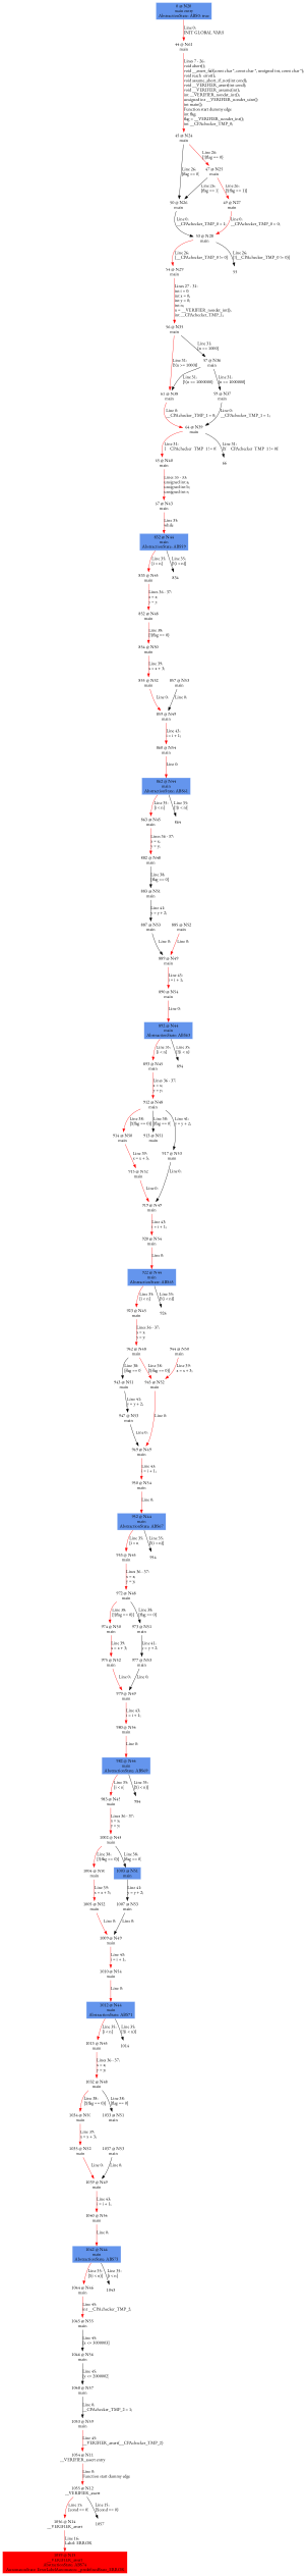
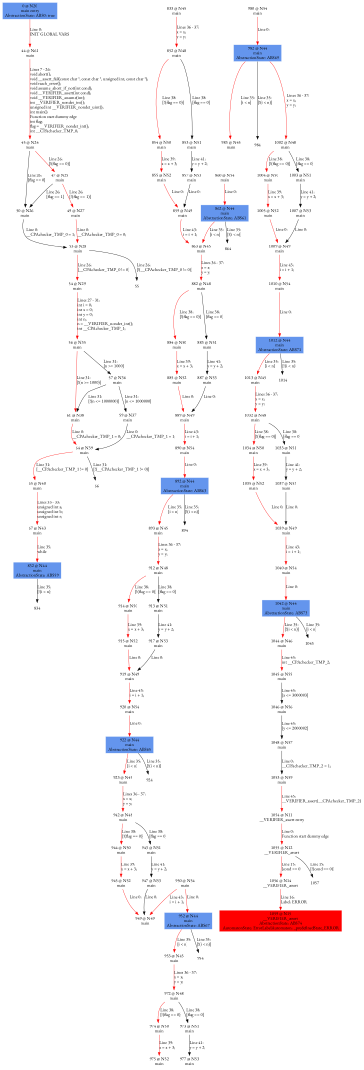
  digraph {
    fontname="EB Garamond"
    node [color=white fontname="EB Garamond" shape=box style=filled]
    edge [color=red fontname="EB Garamond"]
    n1 [fillcolor=cornflowerblue label="0 @ N20\nmain entry\nAbstractionState: ABS0: true\n"]
    n2 [label="44 @ N61\nmain\n"]
    n3 [label="45 @ N24\nmain\n"]
    n4 [label="50 @ N26\nmain\n"]
    n5 [label="47 @ N25\nmain\n"]
    n6 [label="53 @ N28\nmain\n"]
    n7 [label="49 @ N27\nmain\n"]
    n8 [label="54 @ N29\nmain\n"]
    55
    n10 [label="56 @ N35\nmain\n"]
    n11 [label="61 @ N38\nmain\n"]
    n12 [label="57 @ N36\nmain\n"]
    n13 [label="64 @ N39\nmain\n"]
    n14 [label="59 @ N37\nmain\n"]
    n15 [label="65 @ N40\nmain\n"]
    66
    n17 [label="67 @ N43\nmain\n"]
    n18 [fillcolor=cornflowerblue label="832 @ N44\nmain\nAbstractionState: ABS59\n"]
    n19 [label="833 @ N45\nmain\n"]
    834
    n21 [label="852 @ N48\nmain\n"]
    n22 [label="854 @ N50\nmain\n"]
+   n23 [label="853 @ N51\nmain\n"]
    n24 [label="855 @ N52\nmain\n"]
    n25 [label="857 @ N53\nmain\n"]
    n26 [label="859 @ N49\nmain\n"]
    n27 [label="860 @ N54\nmain\n"]
    n28 [fillcolor=cornflowerblue label="862 @ N44\nmain\nAbstractionState: ABS61\n"]
    n29 [label="863 @ N45\nmain\n"]
    864
    n31 [label="882 @ N48\nmain\n"]
+   n32 [label="884 @ N50\nmain\n"]
    n33 [label="883 @ N51\nmain\n"]
    n34 [label="885 @ N52\nmain\n"]
    n35 [label="887 @ N53\nmain\n"]
    n36 [label="889 @ N49\nmain\n"]
    n37 [label="890 @ N54\nmain\n"]
    n38 [fillcolor=cornflowerblue label="892 @ N44\nmain\nAbstractionState: ABS63\n"]
    n39 [label="893 @ N45\nmain\n"]
    894
    n41 [label="912 @ N48\nmain\n"]
    n42 [label="914 @ N50\nmain\n"]
    n43 [label="913 @ N51\nmain\n"]
    n44 [label="915 @ N52\nmain\n"]
    n45 [label="917 @ N53\nmain\n"]
    n46 [label="919 @ N49\nmain\n"]
    n47 [label="920 @ N54\nmain\n"]
    n48 [fillcolor=cornflowerblue label="922 @ N44\nmain\nAbstractionState: ABS65\n"]
    n49 [label="923 @ N45\nmain\n"]
    924
    n51 [label="942 @ N48\nmain\n"]
    n52 [label="944 @ N50\nmain\n"]
    n53 [label="943 @ N51\nmain\n"]
    n54 [label="945 @ N52\nmain\n"]
    n55 [label="947 @ N53\nmain\n"]
    n56 [label="949 @ N49\nmain\n"]
    n57 [label="950 @ N54\nmain\n"]
    n58 [fillcolor=cornflowerblue label="952 @ N44\nmain\nAbstractionState: ABS67\n"]
    n59 [label="953 @ N45\nmain\n"]
    954
    n61 [label="972 @ N48\nmain\n"]
    n62 [label="974 @ N50\nmain\n"]
    n63 [label="973 @ N51\nmain\n"]
    n64 [label="975 @ N52\nmain\n"]
    n65 [label="977 @ N53\nmain\n"]
-   n66 [label="979 @ N49\nmain\n"]
    n67 [label="980 @ N54\nmain\n"]
    n68 [fillcolor=cornflowerblue label="982 @ N44\nmain\nAbstractionState: ABS69\n"]
    n69 [label="983 @ N45\nmain\n"]
    984
    n71 [label="1002 @ N48\nmain\n"]
    n72 [label="1004 @ N50\nmain\n"]
-   n73 [label="1003 @ N51\nmain\n" fillcolor=cornflowerblue]
+   n73 [label="1003 @ N51\nmain\n"]
    n74 [label="1005 @ N52\nmain\n"]
    n75 [label="1007 @ N53\nmain\n"]
    n76 [label="1009 @ N49\nmain\n"]
    n77 [label="1010 @ N54\nmain\n"]
    n78 [fillcolor=cornflowerblue label="1012 @ N44\nmain\nAbstractionState: ABS71\n"]
    n79 [label="1013 @ N45\nmain\n"]
    1014
    n81 [label="1032 @ N48\nmain\n"]
    n82 [label="1034 @ N50\nmain\n"]
    n83 [label="1033 @ N51\nmain\n"]
    n84 [label="1035 @ N52\nmain\n"]
    n85 [label="1037 @ N53\nmain\n"]
    n86 [label="1039 @ N49\nmain\n"]
    n87 [label="1040 @ N54\nmain\n"]
    n88 [fillcolor=cornflowerblue label="1042 @ N44\nmain\nAbstractionState: ABS73\n"]
    n89 [label="1044 @ N46\nmain\n"]
    1043
    n91 [label="1045 @ N55\nmain\n"]
    n92 [label="1046 @ N56\nmain\n"]
    n93 [label="1048 @ N57\nmain\n"]
    n94 [label="1053 @ N59\nmain\n"]
    n95 [label="1054 @ N11\n__VERIFIER_assert entry\n"]
    n96 [label="1055 @ N12\n__VERIFIER_assert\n"]
    n97 [label="1056 @ N14\n__VERIFIER_assert\n"]
    1057
    n99 [fillcolor=red label="1059 @ N15\n__VERIFIER_assert\nAbstractionState: ABS74\n AutomatonState: ErrorLabelAutomaton: _predefinedState_ERROR\n"]
    n1 -> n2 [label="Line 0: \lINIT GLOBAL VARS\l"]
    n2 -> n3 [label="Lines 7 - 26: \lvoid abort();\lvoid __assert_fail(const char *, const char *, unsigned int, const char *);\lvoid reach_error();\lvoid assume_abort_if_not(int cond);\lvoid __VERIFIER_assert(int cond);\lvoid __VERIFIER_assume(int);\lint __VERIFIER_nondet_int();\lunsigned int __VERIFIER_nondet_uint();\lint main();\lFunction start dummy edge\lint flag;\lflag = __VERIFIER_nondet_int();\lint __CPAchecker_TMP_0;\l"]
    n3 -> n4 [label="Line 26: \l[flag == 0]\l" color=""]
    n3 -> n5 [label="Line 26: \l[!(flag == 0)]\l"]
    n4 -> n6 [label="Line 0: \l__CPAchecker_TMP_0 = 1;\l" color=""]
    n5 -> n4 [label="Line 26: \l[flag == 1]\l" color=""]
    n5 -> n7 [label="Line 26: \l[!(flag == 1)]\l"]
    n6 -> n8 [label="Line 26: \l[__CPAchecker_TMP_0 != 0]\l"]
    n6 -> 55 [label="Line 26: \l[!(__CPAchecker_TMP_0 != 0)]\l" color=""]
    n7 -> n6 [label="Line 0: \l__CPAchecker_TMP_0 = 0;\l"]
    n8 -> n10 [label="Lines 27 - 31: \lint i = 0;\lint x = 0;\lint y = 0;\lint n;\ln = __VERIFIER_nondet_int();\lint __CPAchecker_TMP_1;\l"]
    n10 -> n11 [label="Line 31: \l[!(n >= 1000)]\l"]
    n10 -> n12 [label="Line 31: \l[n >= 1000]\l" color=""]
    n11 -> n13 [label="Line 0: \l__CPAchecker_TMP_1 = 0;\l"]
    n12 -> n11 [label="Line 31: \l[!(n <= 1000000)]\l" color=""]
    n12 -> n14 [label="Line 31: \l[n <= 1000000]\l" color=""]
    n13 -> n15 [label="Line 31: \l[__CPAchecker_TMP_1 != 0]\l"]
    n13 -> 66 [label="Line 31: \l[!(__CPAchecker_TMP_1 != 0)]\l" color=""]
    n14 -> n13 [label="Line 0: \l__CPAchecker_TMP_1 = 1;\l" color=""]
    n15 -> n17 [label="Lines 33 - 33: \lunsigned int a;\lunsigned int b;\lunsigned int r;\l"]
    n17 -> n18 [label="Line 35: \lwhile\l"]
-   n18 -> n19 [label="Line 35: \l[i < n]\l"]
    n18 -> 834 [label="Line 35: \l[!(i < n)]\l" color=""]
    n19 -> n21 [label="Lines 36 - 37: \lx = x;\ly = y;\l"]
    n21 -> n22 [label="Line 38: \l[!(flag == 0)]\l"]
+   n21 -> n23 [label="Line 38: \l[flag == 0]\l" color=""]
    n22 -> n24 [label="Line 39: \lx = x + 3;\l"]
+   n23 -> n25 [label="Line 41: \ly = y + 2;\l" color=""]
    n24 -> n26 [label="Line 0: \l\l"]
    n25 -> n26 [label="Line 0: \l\l" color=""]
-   n26 -> n27 [label="Line 43: \li = i + 1;\l"]
+   n26 -> n29 [label="Line 43: \li = i + 1;\l"]
    n27 -> n28 [label="Line 0: \l\l"]
    n28 -> n29 [label="Line 35: \l[i < n]\l"]
    n28 -> 864 [label="Line 35: \l[!(i < n)]\l" color=""]
    n29 -> n31 [label="Lines 36 - 37: \lx = x;\ly = y;\l"]
+   n31 -> n32 [label="Line 38: \l[!(flag == 0)]\l"]
    n31 -> n33 [label="Line 38: \l[flag == 0]\l" color=""]
+   n32 -> n34 [label="Line 39: \lx = x + 3;\l"]
    n33 -> n35 [label="Line 41: \ly = y + 2;\l" color=""]
    n34 -> n36 [label="Line 0: \l\l"]
    n35 -> n36 [label="Line 0: \l\l" color=""]
    n36 -> n37 [label="Line 43: \li = i + 1;\l"]
    n37 -> n38 [label="Line 0: \l\l"]
    n38 -> n39 [label="Line 35: \l[i < n]\l"]
    n38 -> 894 [label="Line 35: \l[!(i < n)]\l" color=""]
    n39 -> n41 [label="Lines 36 - 37: \lx = x;\ly = y;\l"]
    n41 -> n42 [label="Line 38: \l[!(flag == 0)]\l"]
    n41 -> n43 [label="Line 38: \l[flag == 0]\l" color=""]
    n42 -> n44 [label="Line 39: \lx = x + 3;\l"]
-   n41 -> n45 [label="Line 41: \ly = y + 2;\l" color=""]
+   n43 -> n45 [label="Line 41: \ly = y + 2;\l" color=""]
    n44 -> n46 [label="Line 0: \l\l"]
    n45 -> n46 [label="Line 0: \l\l" color=""]
    n46 -> n47 [label="Line 43: \li = i + 1;\l"]
    n47 -> n48 [label="Line 0: \l\l"]
    n48 -> n49 [label="Line 35: \l[i < n]\l"]
    n48 -> 924 [label="Line 35: \l[!(i < n)]\l" color=""]
    n49 -> n51 [label="Lines 36 - 37: \lx = x;\ly = y;\l"]
-   n51 -> n54 [label="Line 38: \l[!(flag == 0)]\l"]
+   n51 -> n52 [label="Line 38: \l[!(flag == 0)]\l"]
    n51 -> n53 [label="Line 38: \l[flag == 0]\l" color=""]
    n52 -> n54 [label="Line 39: \lx = x + 3;\l"]
    n53 -> n55 [label="Line 41: \ly = y + 2;\l" color=""]
    n54 -> n56 [label="Line 0: \l\l"]
    n55 -> n56 [label="Line 0: \l\l" color=""]
-   n56 -> n57 [label="Line 43: \li = i + 1;\l"]
+   n57 -> n56 [label="Line 43: \li = i + 1;\l"]
    n57 -> n58 [label="Line 0: \l\l"]
    n58 -> n59 [label="Line 35: \l[i < n]\l"]
    n58 -> 954 [label="Line 35: \l[!(i < n)]\l" color=""]
    n59 -> n61 [label="Lines 36 - 37: \lx = x;\ly = y;\l"]
    n61 -> n62 [label="Line 38: \l[!(flag == 0)]\l"]
    n61 -> n63 [label="Line 38: \l[flag == 0]\l" color=""]
    n62 -> n64 [label="Line 39: \lx = x + 3;\l"]
    n63 -> n65 [label="Line 41: \ly = y + 2;\l" color=""]
-   n64 -> n66 [label="Line 0: \l\l"]
-   n65 -> n66 [label="Line 0: \l\l" color=""]
-   n66 -> n67 [label="Line 43: \li = i + 1;\l"]
    n67 -> n68 [label="Line 0: \l\l"]
    n68 -> n69 [label="Line 35: \l[i < n]\l"]
    n68 -> 984 [label="Line 35: \l[!(i < n)]\l" color=""]
-   n69 -> n71 [label="Lines 36 - 37: \lx = x;\ly = y;\l"]
+   n68 -> n71 [label="Lines 36 - 37: \lx = x;\ly = y;\l"]
    n71 -> n72 [label="Line 38: \l[!(flag == 0)]\l"]
    n71 -> n73 [label="Line 38: \l[flag == 0]\l" color=""]
    n72 -> n74 [label="Line 39: \lx = x + 3;\l"]
    n73 -> n75 [label="Line 41: \ly = y + 2;\l" color=""]
    n74 -> n76 [label="Line 0: \l\l"]
    n75 -> n76 [label="Line 0: \l\l" color=""]
    n76 -> n77 [label="Line 43: \li = i + 1;\l"]
    n77 -> n78 [label="Line 0: \l\l"]
    n78 -> n79 [label="Line 35: \l[i < n]\l"]
    n78 -> 1014 [label="Line 35: \l[!(i < n)]\l" color=""]
    n79 -> n81 [label="Lines 36 - 37: \lx = x;\ly = y;\l"]
    n81 -> n82 [label="Line 38: \l[!(flag == 0)]\l"]
    n81 -> n83 [label="Line 38: \l[flag == 0]\l" color=""]
    n82 -> n84 [label="Line 39: \lx = x + 3;\l"]
+   n83 -> n85 [label="Line 41: \ly = y + 2;\l" color=""]
    n84 -> n86 [label="Line 0: \l\l"]
    n85 -> n86 [label="Line 0: \l\l" color=""]
    n86 -> n87 [label="Line 43: \li = i + 1;\l"]
    n87 -> n88 [label="Line 0: \l\l"]
    n88 -> n89 [label="Line 35: \l[!(i < n)]\l"]
    n88 -> 1043 [label="Line 35: \l[i < n]\l" color=""]
    n89 -> n91 [label="Line 45: \lint __CPAchecker_TMP_2;\l"]
    n91 -> n92 [label="Line 45: \l[x <= 3000003]\l" color=""]
    n92 -> n93 [label="Line 45: \l[y <= 2000002]\l" color=""]
    n93 -> n94 [label="Line 0: \l__CPAchecker_TMP_2 = 1;\l" color=""]
    n94 -> n95 [label="Line 45: \l__VERIFIER_assert(__CPAchecker_TMP_2)\l"]
    n95 -> n96 [label="Line 0: \lFunction start dummy edge\l"]
    n96 -> n97 [label="Line 15: \l[cond == 0]\l"]
    n96 -> 1057 [label="Line 15: \l[!(cond == 0)]\l" color=""]
    n97 -> n99 [label="Line 16: \lLabel: ERROR\l"]
  }
